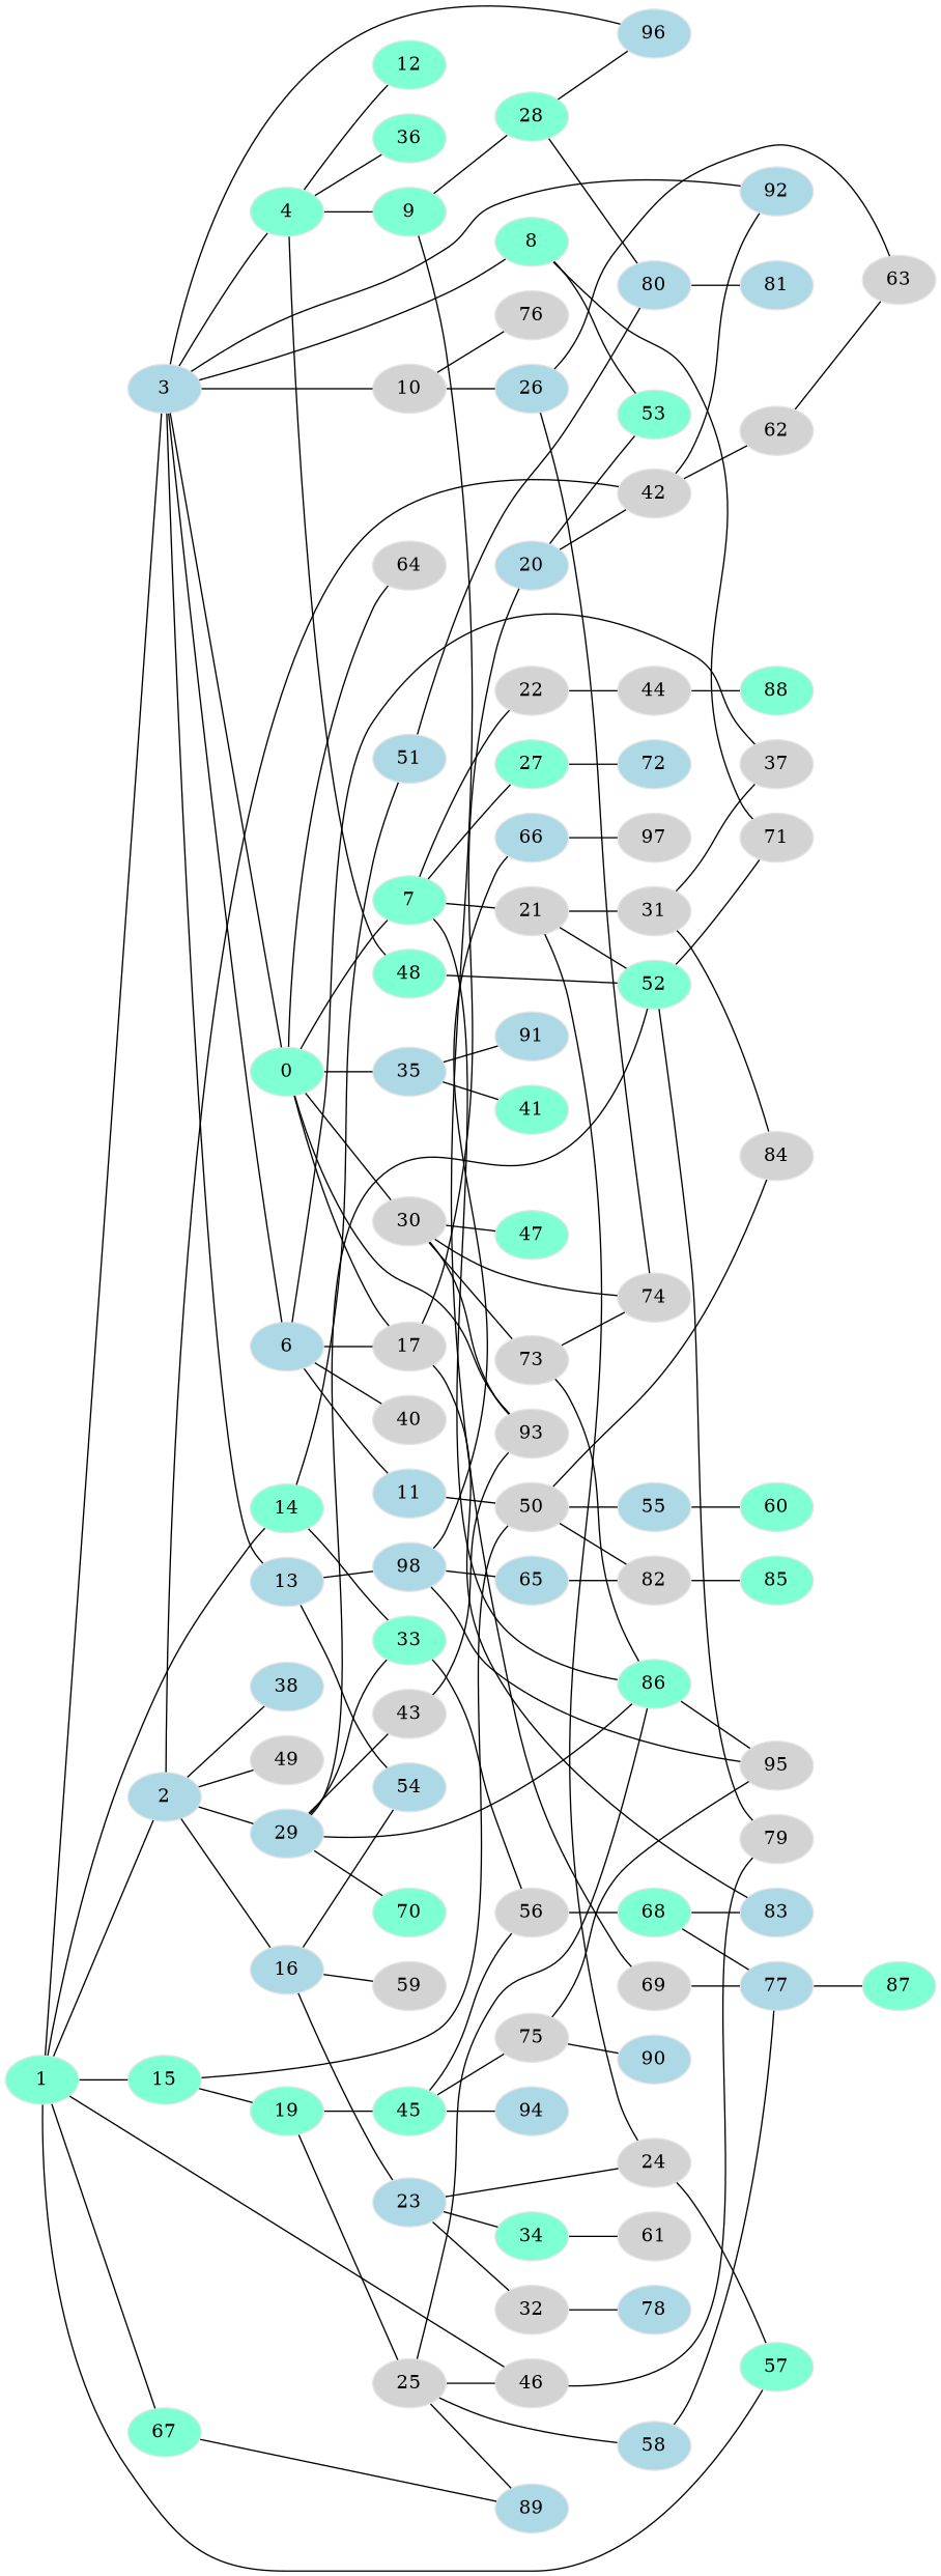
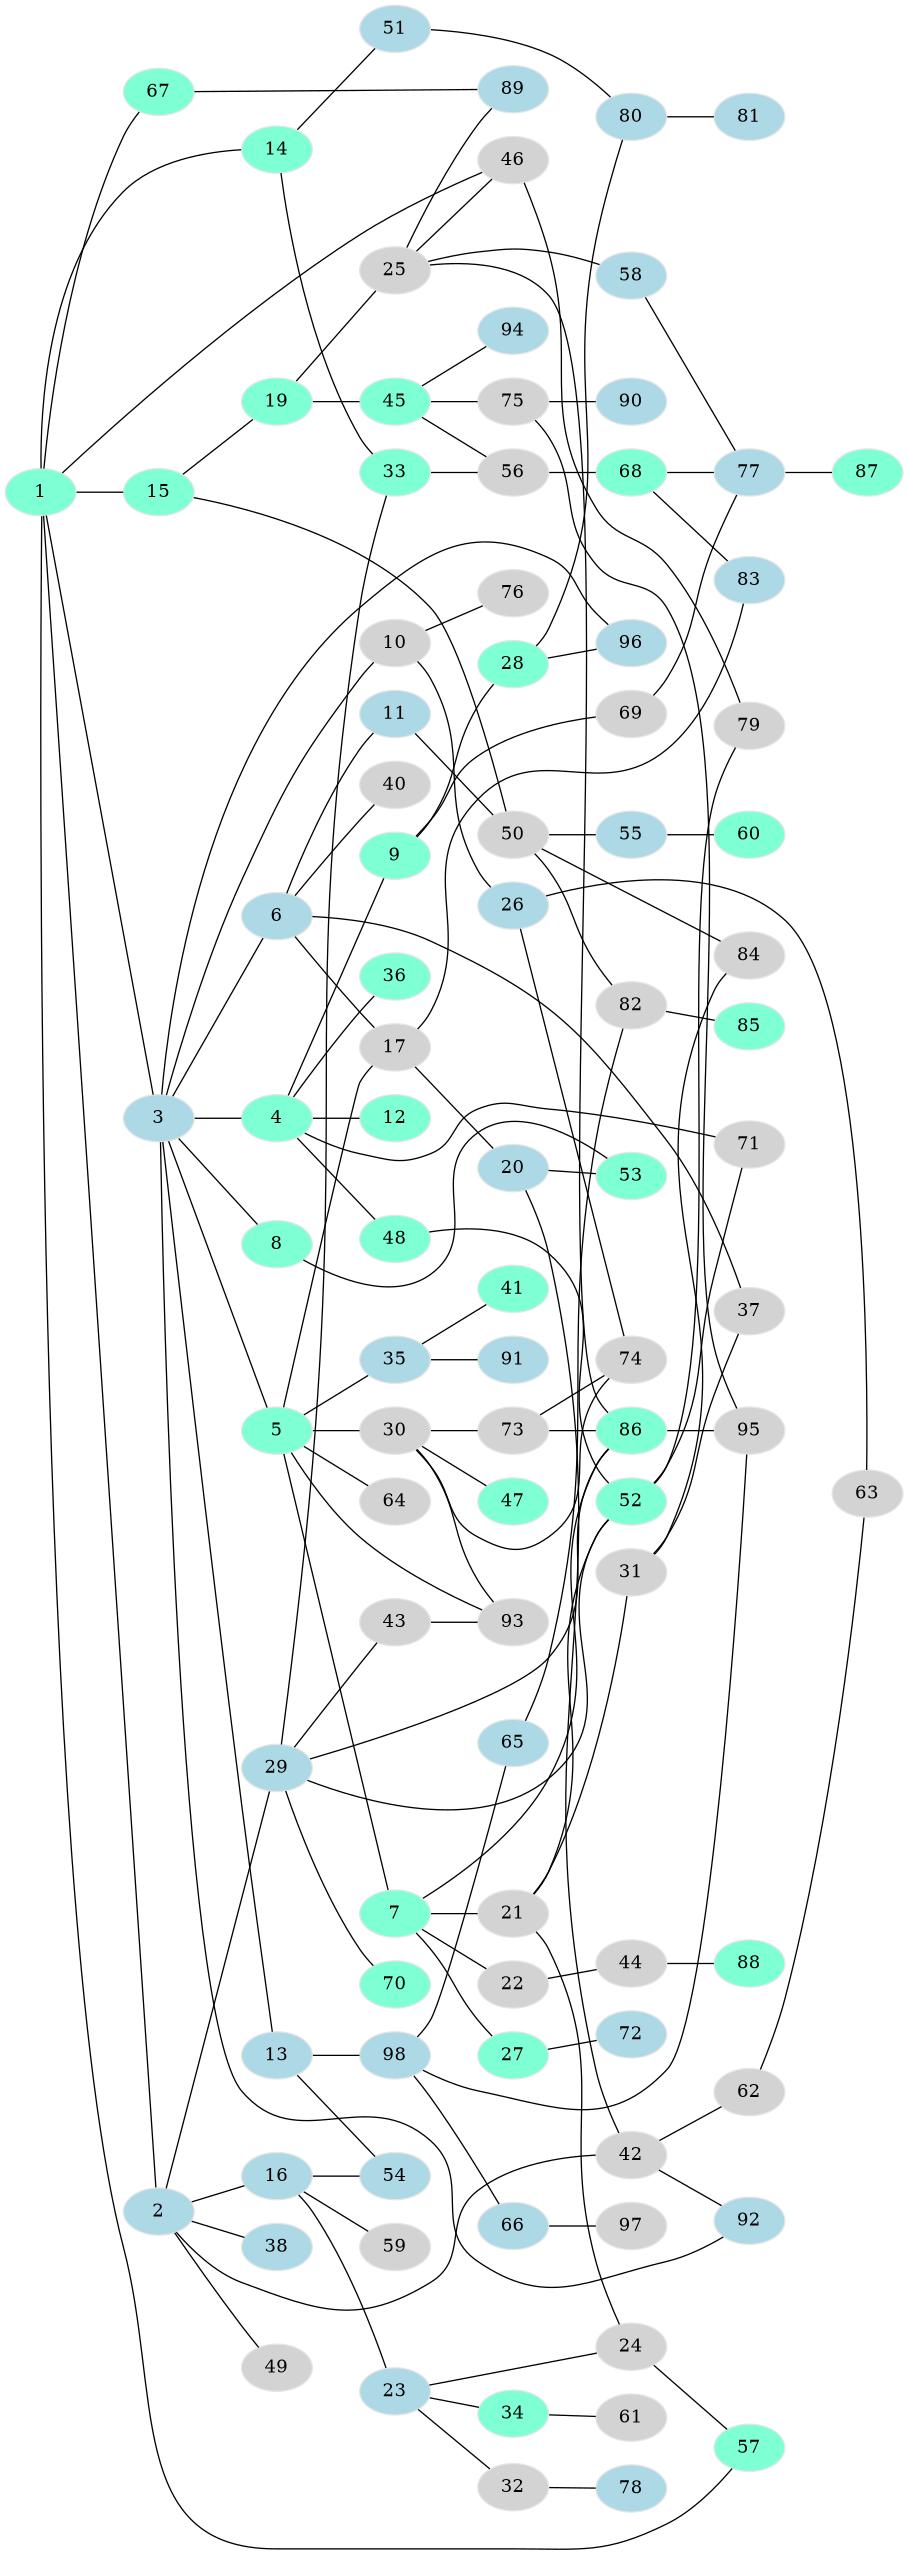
  graph {
    rankdir=LR
    node [color=gray90 fillcolor=lightgrey style=filled]
    1 [fillcolor=aquamarine]
    2 [fillcolor=lightblue]
    3 [fillcolor=lightblue]
    14 [fillcolor=aquamarine]
    15 [fillcolor=aquamarine]
    46
    57 [fillcolor=aquamarine]
    67 [fillcolor=aquamarine]
    16 [fillcolor=lightblue]
    29 [fillcolor=lightblue]
    38 [fillcolor=lightblue]
    42
    49
    4 [fillcolor=aquamarine]
-   5 [fillcolor=aquamarine label=0]
+   5 [fillcolor=aquamarine]
    6 [fillcolor=lightblue]
    8 [fillcolor=aquamarine]
    10
    13 [fillcolor=lightblue]
    92 [fillcolor=lightblue]
    96 [fillcolor=lightblue]
    33 [fillcolor=aquamarine]
    51 [fillcolor=lightblue]
    50
    19 [fillcolor=aquamarine]
    79
    89 [fillcolor=lightblue]
    54 [fillcolor=lightblue]
    23 [fillcolor=lightblue]
    59
    86 [fillcolor=aquamarine]
    52 [fillcolor=aquamarine]
    43
    70 [fillcolor=aquamarine]
    62
    9 [fillcolor=aquamarine]
    12 [fillcolor=aquamarine]
    36 [fillcolor=aquamarine]
    48 [fillcolor=aquamarine]
    71
    7 [fillcolor=aquamarine]
    17
    30
    35 [fillcolor=lightblue]
    64
    93
    11 [fillcolor=lightblue]
    37
    40
    53 [fillcolor=aquamarine]
    26 [fillcolor=lightblue]
    76
    n53 [fillcolor=lightblue label=98]
    28 [fillcolor=aquamarine]
    69
    21
    22
    27 [fillcolor=aquamarine]
    20 [fillcolor=lightblue]
    83 [fillcolor=lightblue]
    74
    47 [fillcolor=aquamarine]
    73
    41 [fillcolor=aquamarine]
    91 [fillcolor=lightblue]
    24
    31
    44
    72 [fillcolor=lightblue]
    95
    80 [fillcolor=lightblue]
    77 [fillcolor=lightblue]
    63
    84
    55 [fillcolor=lightblue]
    82
    65 [fillcolor=lightblue]
    66 [fillcolor=lightblue]
    56
    25
    45 [fillcolor=aquamarine]
    32
    34 [fillcolor=aquamarine]
    97
    58 [fillcolor=lightblue]
    75
    94 [fillcolor=lightblue]
    88 [fillcolor=aquamarine]
    78 [fillcolor=lightblue]
    61
    81 [fillcolor=lightblue]
    68 [fillcolor=aquamarine]
    60 [fillcolor=aquamarine]
    90 [fillcolor=lightblue]
    85 [fillcolor=aquamarine]
    87 [fillcolor=aquamarine]
    1 -- 2
    1 -- 3
    1 -- 14
    1 -- 15
    1 -- 46
    1 -- 57
    1 -- 67
    2 -- 16
    2 -- 29
    2 -- 38
    2 -- 42
    2 -- 49
    3 -- 4
    3 -- 5
    3 -- 6
    3 -- 8
    3 -- 10
    3 -- 13
    3 -- 92
    3 -- 96
    14 -- 33
    14 -- 51
    15 -- 50
    15 -- 19
    46 -- 79
    67 -- 89
    16 -- 54
    16 -- 23
    16 -- 59
    29 -- 33
    29 -- 86
    29 -- 52
    29 -- 43
    29 -- 70
    42 -- 92
    42 -- 62
    4 -- 9
    4 -- 12
    4 -- 36
    4 -- 48
-   8 -- 71
+   4 -- 71
    5 -- 7
    5 -- 17
    5 -- 30
    5 -- 35
    5 -- 64
    5 -- 93
    6 -- 17
    6 -- 11
    6 -- 37
    6 -- 40
    8 -- 53
    10 -- 26
    10 -- 76
    13 -- 54
    13 -- n53
    33 -- 56
    51 -- 80
    50 -- 84
    50 -- 55
    50 -- 82
    19 -- 25
    19 -- 45
    23 -- 24
    23 -- 32
    23 -- 34
    86 -- 95
    52 -- 79
    52 -- 71
    43 -- 93
    62 -- 63
    9 -- 28
    9 -- 69
    48 -- 52
    7 -- 86
    7 -- 21
    7 -- 22
    7 -- 27
    17 -- 20
    17 -- 83
    30 -- 93
    30 -- 74
    30 -- 47
    30 -- 73
    35 -- 41
    35 -- 91
    11 -- 50
    26 -- 74
    26 -- 63
    n53 -- 95
    n53 -- 65
    n53 -- 66
    28 -- 96
    28 -- 80
    69 -- 77
    21 -- 52
    21 -- 24
    21 -- 31
    22 -- 44
    27 -- 72
    20 -- 42
    20 -- 53
    73 -- 86
    73 -- 74
    24 -- 57
    31 -- 37
    31 -- 84
    44 -- 88
    80 -- 81
    77 -- 87
    55 -- 60
    82 -- 85
    65 -- 82
    66 -- 97
    56 -- 68
    25 -- 46
    25 -- 89
    25 -- 86
    25 -- 58
    45 -- 56
    45 -- 75
    45 -- 94
    32 -- 78
    34 -- 61
    58 -- 77
    75 -- 95
    75 -- 90
    68 -- 83
    68 -- 77
  }
